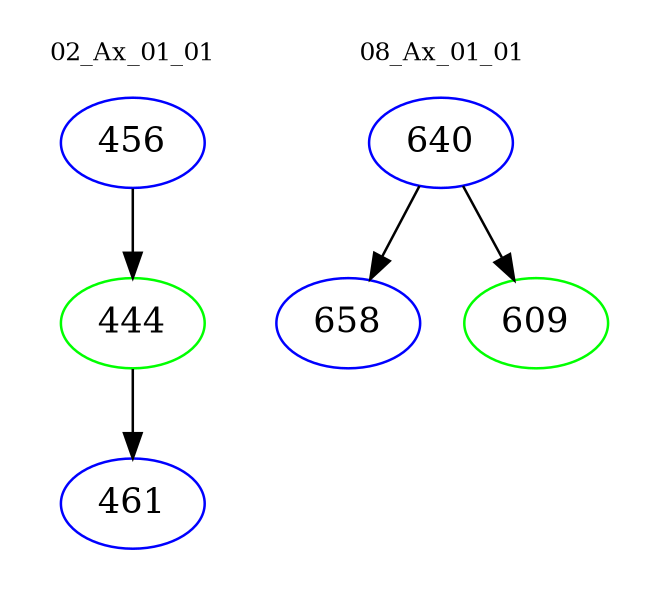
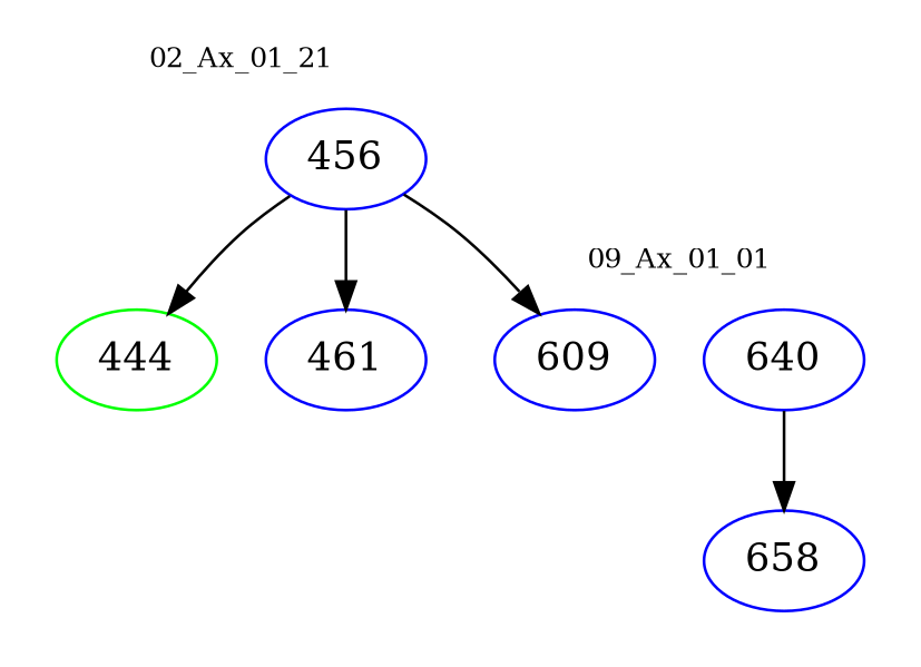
  digraph {
    node [color=blue]
    edge [color=black]
    n1 [label=456]
    n2 [color=green label=444]
    n3 [label=461]
    n4 [label=640]
    n5 [label=658]
-   n6 [color=green label=609]
+   n6 [label=609]
    subgraph cluster_1 {
      color=white
      fontsize=10
-     label="02_Ax_01_01"
+     label="02_Ax_01_21"
      n1
      n2
      n3
    }
    subgraph cluster_2 {
      color=white
      fontsize=10
-     label="08_Ax_01_01"
+     label="09_Ax_01_01"
      n4
      n5
      n6
    }
    n1 -> n2
-   n2 -> n3
+   n1 -> n3
    n4 -> n5
-   n4 -> n6
+   n1 -> n6
  }
